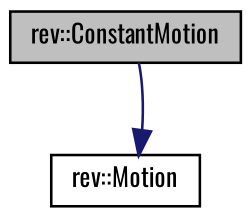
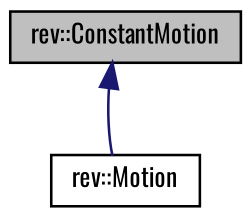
  digraph {
    fontname=Oswald
    node [color=black fontname=Oswald fontsize=10 shape=record style=filled]
    n1 [fillcolor=grey75 fontcolor=black height=0.2 label="rev::ConstantMotion" width=0.4]
    n2 [fillcolor=white height=0.2 label="rev::Motion" width=0.4]
-   n2 -> n1 [color=midnightblue dir=back fontname=Oswald fontsize=10 labelfontname=Helvetica labelfontsize=10 style=solid]
+   n1 -> n2 [color=midnightblue dir=back fontname=Oswald fontsize=10 labelfontname=Helvetica labelfontsize=10 style=solid]
  }
